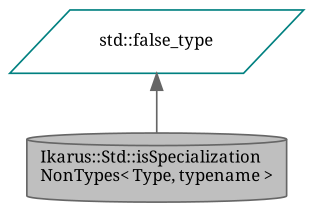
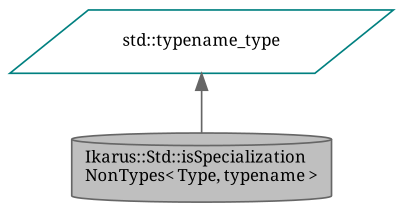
  digraph {
    fontname="Noto Serif"
    node [fontname="Noto Serif" fontsize=10 style=filled]
    n1 [color=gray40 fillcolor=grey75 fontcolor=black height=0.2 label="Ikarus::Std::isSpecialization\lNonTypes\< Type, typename \>" shape=cylinder width=0.4]
-   n2 [color=teal fillcolor=white height=0.2 label="std::false_type" shape=parallelogram width=0.4]
+   n2 [color=teal fillcolor=white height=0.2 label="std::typename_type" shape=parallelogram width=0.4]
    n2 -> n1 [color=gray40 dir=back fontname="Noto Serif" fontsize=10 labelfontname=Helvetica labelfontsize=10 style=solid]
  }
